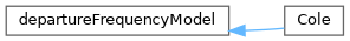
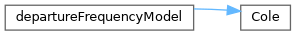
  digraph {
    rankdir=LR
    node [color=grey40 fillcolor=white fontname=Helvetica fontsize=10 shape=box style=filled]
    n1 [height=0.2 label=departureFrequencyModel width=0.4]
    n2 [height=0.2 label=Cole width=0.4]
-   n1 -> n2 [color=steelblue1 dir=back fontname=Helvetica fontsize=10 labelfontname=Helvetica labelfontsize=10 style=solid]
+   n2 -> n1 [color=steelblue1 dir=back fontname=Helvetica fontsize=10 labelfontname=Helvetica labelfontsize=10 style=solid]
  }
